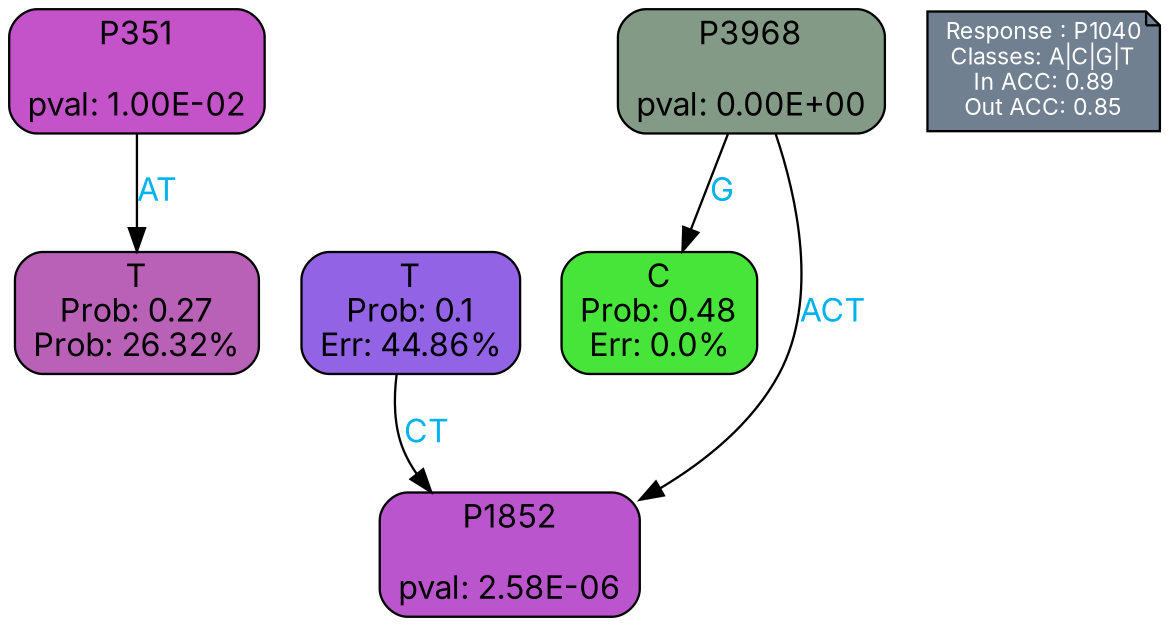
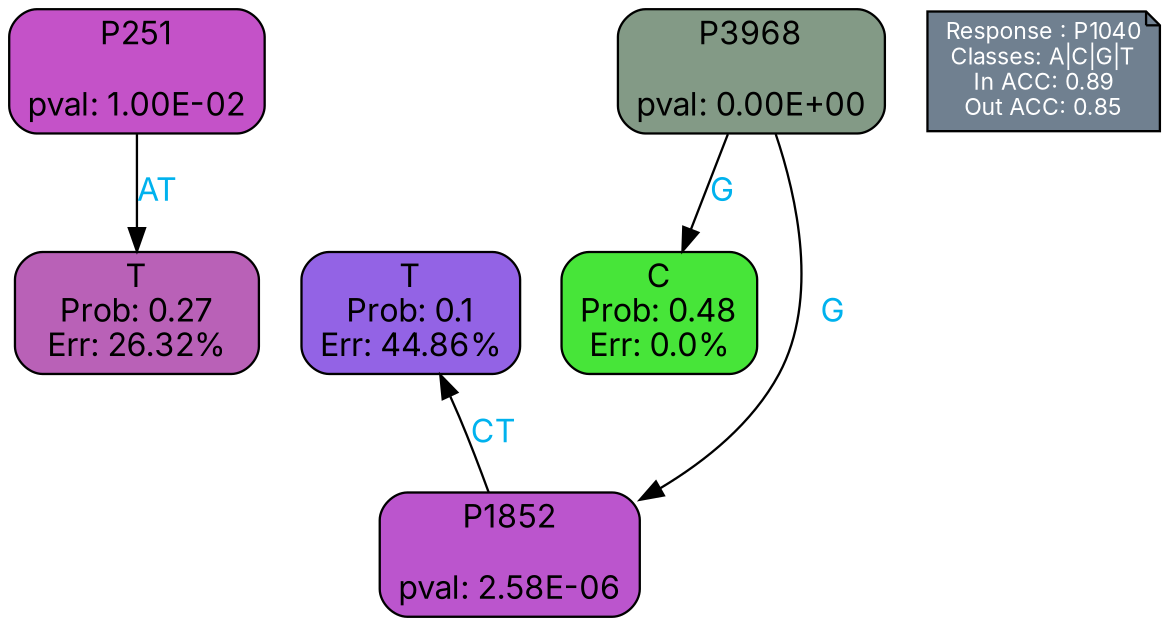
  digraph {
    fontname=Inter
    ranksep=equally
    splines=polylines
    node [color=black fontname=Inter shape=box style="filled, rounded"]
    edge [fontcolor=deepskyblue2 fontname=Inter]
-   n1 [fillcolor="#b961b7" label="T\nProb: 0.27\nProb: 26.32%"]
+   n1 [fillcolor="#b961b7" label="T\nProb: 0.27\nErr: 26.32%"]
    n2 [fillcolor="#9363e5" label="T\nProb: 0.1\nErr: 44.86%"]
    n3 [fillcolor="#47e539" label="C\nProb: 0.48\nErr: 0.0%"]
    n4 [align=left fillcolor=slategray fontcolor=white fontsize=10 label="Response : P1040\nClasses: A|C|G|T\nIn ACC: 0.89\nOut ACC: 0.85\n" shape=note style=filled]
    n5 [fillcolor="#839a86" label="P3968\n\npval: 0.00E+00"]
    n6 [fillcolor="#bb55cd" label="P1852\n\npval: 2.58E-06"]
-   n7 [fillcolor="#c452c8" label="P351\n\npval: 1.00E-02"]
+   n7 [fillcolor="#c452c8" label="P251\n\npval: 1.00E-02"]
    subgraph sub_1 {
      rank=same
      n1
      n2
      n3
    }
    subgraph sub_2 {
      rank=same
      n4
      n5
    }
    n5 -> n3 [label=G]
-   n5 -> n6 [label=ACT]
-   n2 -> n6 [label=CT]
+   n5 -> n6 [label=G]
+   n6 -> n2 [label=CT]
    n7 -> n1 [label=AT]
  }
